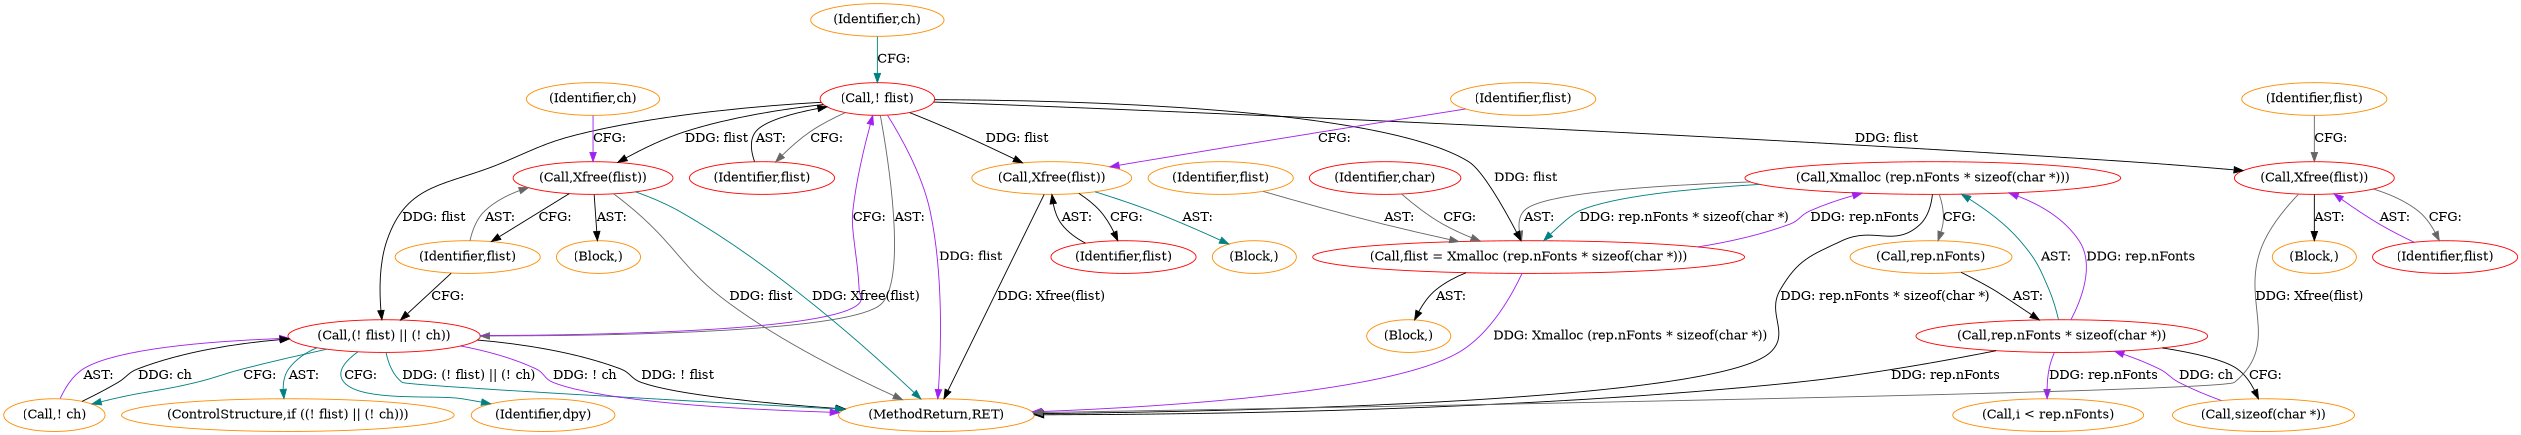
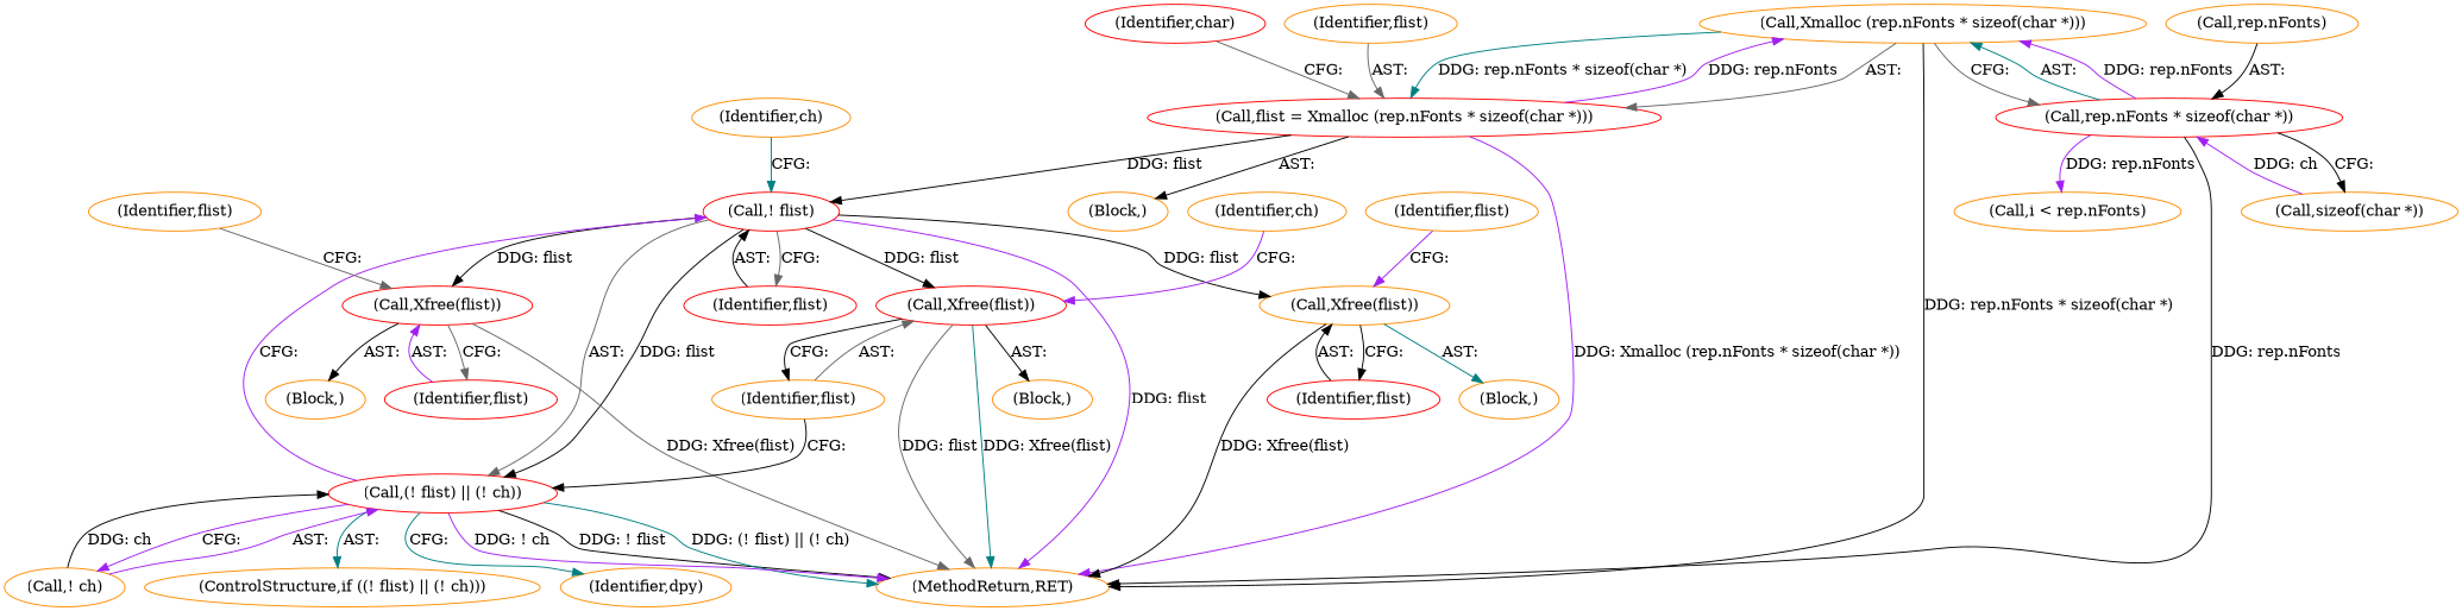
  digraph {
    node [color=darkorange]
    edge [color=black]
-   n1 [color=red label="(Call,Xmalloc (rep.nFonts * sizeof(char *)))"]
+   n1 [label="(Call,Xmalloc (rep.nFonts * sizeof(char *)))"]
    n2 [color=red label="(Call,rep.nFonts * sizeof(char *))"]
    n3 [color=red label="(Call,flist = Xmalloc (rep.nFonts * sizeof(char *)))"]
    n4 [label="(MethodReturn,RET)"]
    n5 [label="(Call,sizeof(char *))"]
    n6 [label="(Call,i < rep.nFonts)"]
    n7 [color=red label="(Call,! flist)"]
    n8 [label="(Block,)"]
    n9 [color=red label="(Call,(! flist) || (! ch))"]
    n10 [color=red label="(Call,Xfree(flist))"]
    n11 [label="(Call,Xfree(flist))"]
    n12 [color=red label="(Call,Xfree(flist))"]
    n13 [color=red label="(Identifier,flist)"]
    n14 [label="(Call,! ch)"]
    n15 [label="(ControlStructure,if ((! flist) || (! ch)))"]
    n16 [label="(Identifier,dpy)"]
    n17 [label="(Block,)"]
    n18 [label="(Identifier,flist)"]
    n19 [color=red label="(Identifier,flist)"]
    n20 [label="(Block,)"]
    n21 [color=red label="(Identifier,flist)"]
    n22 [label="(Block,)"]
    n23 [label="(Identifier,flist)"]
    n24 [label="(Identifier,ch)"]
    n25 [color=red label="(Identifier,char)"]
    n26 [label="(Call,rep.nFonts)"]
    n27 [label="(Identifier,ch)"]
    n28 [label="(Identifier,flist)"]
    n29 [label="(Identifier,flist)"]
-   n1 -> n26 [color=gray40 label="CFG: "]
+   n1 -> n2 [color=gray40 label="CFG: "]
    n1 -> n3 [color=gray40 label="AST: "]
    n1 -> n3 [color=teal label="DDG: rep.nFonts * sizeof(char *)"]
    n1 -> n4 [label="DDG: rep.nFonts * sizeof(char *)"]
    n2 -> n1 [color=teal label="AST: "]
    n2 -> n1 [color=purple label="DDG: rep.nFonts"]
    n2 -> n4 [label="DDG: rep.nFonts"]
    n2 -> n5 [label="CFG: "]
    n2 -> n6 [color=purple label="DDG: rep.nFonts"]
    n3 -> n1 [color=purple label="DDG: rep.nFonts"]
    n3 -> n4 [color=purple label="DDG: Xmalloc (rep.nFonts * sizeof(char *))"]
-   n7 -> n3 [label="DDG: flist"]
+   n3 -> n7 [label="DDG: flist"]
    n3 -> n8 [label="AST: "]
    n5 -> n2 [color=purple label="DDG: ch"]
    n7 -> n4 [color=purple label="DDG: flist"]
    n7 -> n9 [color=gray40 label="AST: "]
    n7 -> n9 [label="DDG: flist"]
    n7 -> n10 [label="DDG: flist"]
    n7 -> n11 [label="DDG: flist"]
    n7 -> n12 [label="DDG: flist"]
    n7 -> n13 [color=gray40 label="CFG: "]
    n9 -> n4 [label="DDG: ! flist"]
    n9 -> n4 [color=teal label="DDG: (! flist) || (! ch)"]
    n9 -> n4 [color=purple label="DDG: ! ch"]
    n9 -> n7 [color=purple label="CFG: "]
-   n9 -> n14 [color=teal label="CFG: "]
+   n9 -> n14 [color=purple label="CFG: "]
    n9 -> n15 [color=teal label="AST: "]
    n9 -> n16 [color=teal label="CFG: "]
    n10 -> n4 [color=teal label="DDG: Xfree(flist)"]
    n10 -> n4 [color=gray40 label="DDG: flist"]
    n10 -> n17 [label="AST: "]
    n10 -> n18 [label="CFG: "]
    n11 -> n4 [label="DDG: Xfree(flist)"]
    n11 -> n19 [label="CFG: "]
    n11 -> n20 [color=teal label="AST: "]
    n12 -> n4 [color=gray40 label="DDG: Xfree(flist)"]
    n12 -> n21 [color=gray40 label="CFG: "]
    n12 -> n22 [label="AST: "]
    n13 -> n7 [label="AST: "]
    n14 -> n9 [color=purple label="AST: "]
    n14 -> n9 [label="DDG: ch"]
    n18 -> n9 [label="CFG: "]
    n18 -> n10 [color=gray40 label="AST: "]
    n19 -> n11 [label="AST: "]
    n21 -> n12 [color=purple label="AST: "]
    n23 -> n11 [color=purple label="CFG: "]
    n24 -> n10 [color=purple label="CFG: "]
    n25 -> n3 [color=gray40 label="CFG: "]
    n26 -> n2 [label="AST: "]
    n27 -> n7 [color=teal label="CFG: "]
    n28 -> n3 [color=gray40 label="AST: "]
    n29 -> n12 [color=gray40 label="CFG: "]
  }
